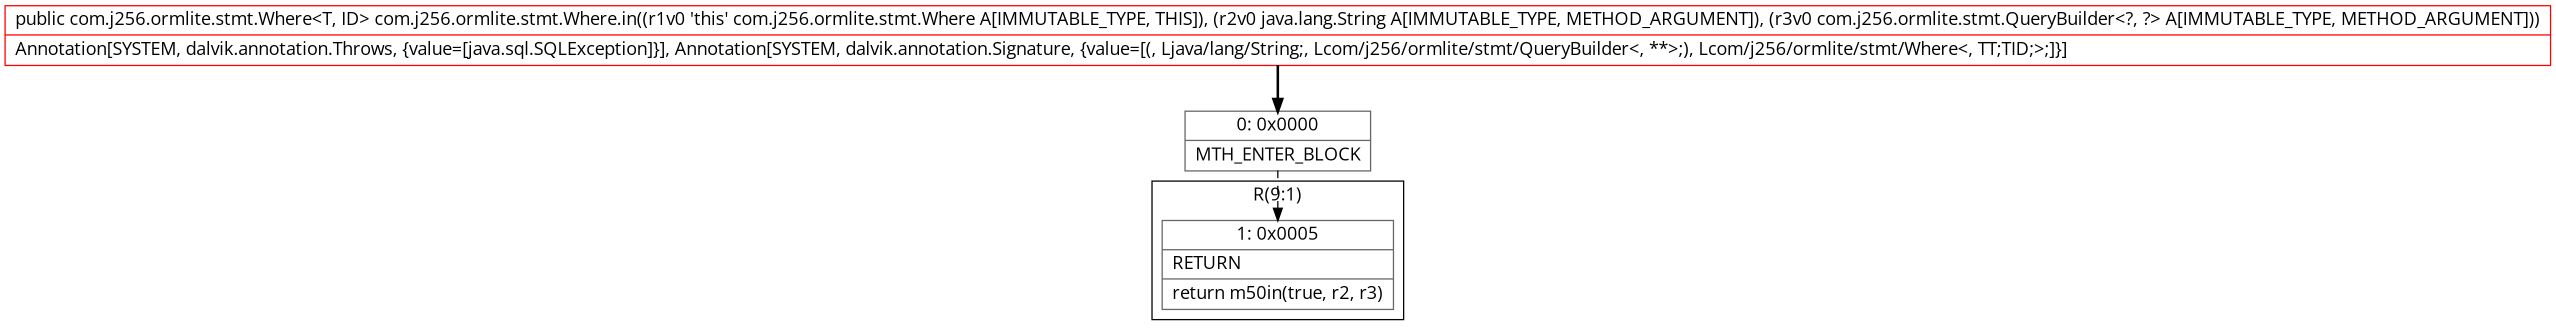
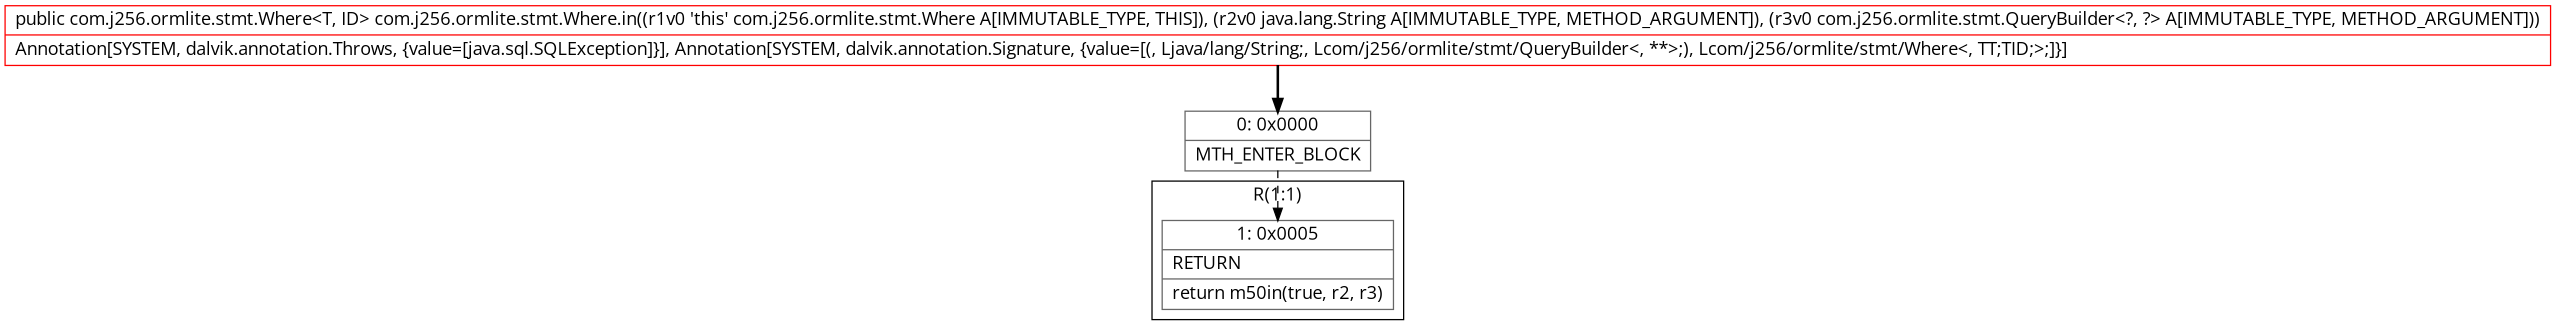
  digraph {
    fontname="Open Sans"
    node [color=gray40 shape=record fontname="Open Sans"]
    edge [fontname="Open Sans"]
    n1 [label="{1\:\ 0x0005|RETURN\l|return m50in(true, r2, r3)\l}"]
    n2 [label="{0\:\ 0x0000|MTH_ENTER_BLOCK\l}"]
    n3 [label="{public com.j256.ormlite.stmt.Where\<T, ID\> com.j256.ormlite.stmt.Where.in((r1v0 'this' com.j256.ormlite.stmt.Where A[IMMUTABLE_TYPE, THIS]), (r2v0 java.lang.String A[IMMUTABLE_TYPE, METHOD_ARGUMENT]), (r3v0 com.j256.ormlite.stmt.QueryBuilder\<?, ?\> A[IMMUTABLE_TYPE, METHOD_ARGUMENT]))  | Annotation[SYSTEM, dalvik.annotation.Throws, \{value=[java.sql.SQLException]\}], Annotation[SYSTEM, dalvik.annotation.Signature, \{value=[(, Ljava\/lang\/String;, Lcom\/j256\/ormlite\/stmt\/QueryBuilder\<, **\>;), Lcom\/j256\/ormlite\/stmt\/Where\<, TT;TID;\>;]\}]\l}" color=red]
    subgraph cluster_1 {
-     label="R(9:1)"
+     label="R(1:1)"
      n1
    }
    n2 -> n1 [style=dashed]
    n3 -> n2 [style=bold]
  }
